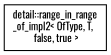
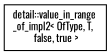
  digraph {
    rankdir=LR
    fontname=Oswald
-   n1 [color=black fillcolor=white fontname=Oswald fontsize=10 height=0.2 label="detail::range_in_range\l_of_impl2\< OfType, T,\l false, true \>" shape=record style=filled width=0.4]
+   n1 [color=black fillcolor=white fontname=Oswald fontsize=10 height=0.2 label="detail::value_in_range\l_of_impl2\< OfType, T,\l false, true \>" shape=record style=filled width=0.4]
  }
